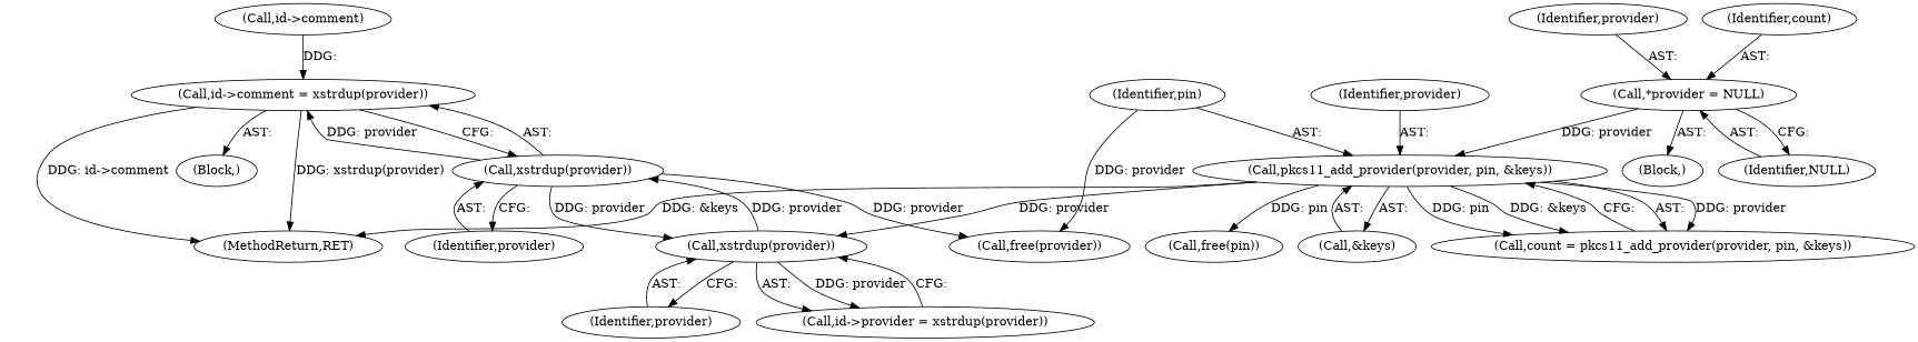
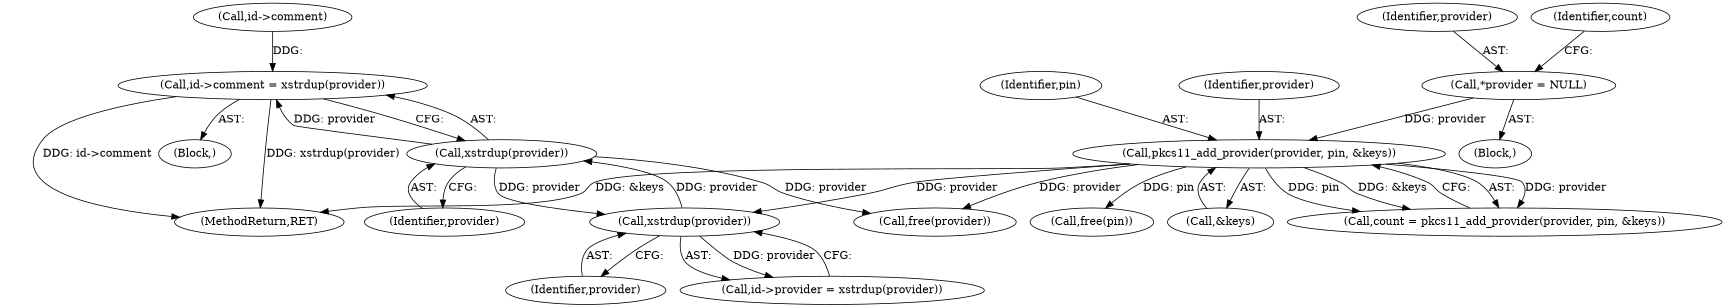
  digraph {
    n1 [label="(Call,id->comment = xstrdup(provider))"]
    n2 [label="(Call,xstrdup(provider))"]
    n3 [label="(MethodReturn,RET)"]
    n4 [label="(Block,)"]
    n5 [label="(Call,xstrdup(provider))"]
    n6 [label="(Call,free(provider))"]
    n7 [label="(Identifier,provider)"]
    n8 [label="(Identifier,provider)"]
    n9 [label="(Call,id->provider = xstrdup(provider))"]
    n10 [label="(Call,pkcs11_add_provider(provider, pin, &keys))"]
    n11 [label="(Call,&keys)"]
    n12 [label="(Call,count = pkcs11_add_provider(provider, pin, &keys))"]
    n13 [label="(Call,free(pin))"]
    n14 [label="(Call,*provider = NULL)"]
    n15 [label="(Block,)"]
-   n16 [label="(Identifier,NULL)"]
    n17 [label="(Identifier,pin)"]
    n18 [label="(Identifier,count)"]
    n19 [label="(Identifier,provider)"]
    n20 [label="(Call,id->comment)"]
    n21 [label="(Identifier,provider)"]
    n1 -> n2 [label="CFG: "]
    n1 -> n3 [label="DDG: xstrdup(provider)"]
    n1 -> n3 [label="DDG: id->comment"]
    n1 -> n4 [label="AST: "]
    n2 -> n1 [label="AST: "]
    n2 -> n1 [label="DDG: provider"]
    n2 -> n5 [label="DDG: provider"]
    n2 -> n6 [label="DDG: provider"]
    n2 -> n7 [label="CFG: "]
    n5 -> n2 [label="DDG: provider"]
    n5 -> n8 [label="CFG: "]
    n5 -> n9 [label="AST: "]
    n5 -> n9 [label="DDG: provider"]
    n7 -> n2 [label="AST: "]
    n8 -> n5 [label="AST: "]
    n9 -> n5 [label="CFG: "]
    n10 -> n3 [label="DDG: &keys"]
    n10 -> n5 [label="DDG: provider"]
-   n17 -> n6 [label="DDG: provider"]
+   n10 -> n6 [label="DDG: provider"]
    n10 -> n11 [label="AST: "]
    n10 -> n12 [label="AST: "]
    n10 -> n12 [label="DDG: provider"]
    n10 -> n12 [label="DDG: pin"]
    n10 -> n12 [label="DDG: &keys"]
    n10 -> n13 [label="DDG: pin"]
    n11 -> n10 [label="AST: "]
    n12 -> n10 [label="CFG: "]
    n14 -> n10 [label="DDG: provider"]
    n14 -> n15 [label="AST: "]
-   n14 -> n16 [label="CFG: "]
-   n16 -> n14 [label="AST: "]
    n17 -> n10 [label="AST: "]
-   n18 -> n14 [label="AST: "]
+   n18 -> n14 [label="CFG: "]
    n19 -> n14 [label="AST: "]
    n20 -> n1 [label="DDG: "]
    n21 -> n10 [label="AST: "]
  }
